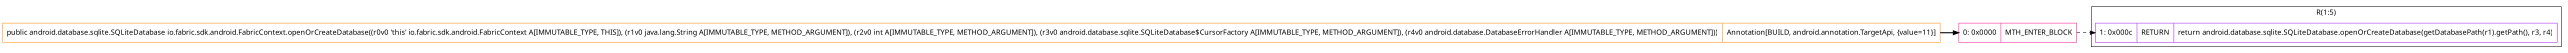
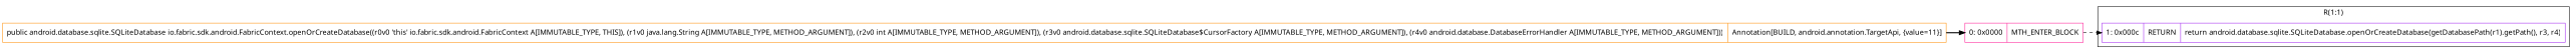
  digraph {
    rankdir=LR
    fontname="Noto Sans"
    node [shape=record fontname="Noto Sans"]
    edge [fontname="Noto Sans"]
    n1 [color=purple label="{1\:\ 0x000c|RETURN\l|return android.database.sqlite.SQLiteDatabase.openOrCreateDatabase(getDatabasePath(r1).getPath(), r3, r4)\l}"]
    n2 [color=deeppink label="{0\:\ 0x0000|MTH_ENTER_BLOCK\l}"]
    n3 [label="{public android.database.sqlite.SQLiteDatabase io.fabric.sdk.android.FabricContext.openOrCreateDatabase((r0v0 'this' io.fabric.sdk.android.FabricContext A[IMMUTABLE_TYPE, THIS]), (r1v0 java.lang.String A[IMMUTABLE_TYPE, METHOD_ARGUMENT]), (r2v0 int A[IMMUTABLE_TYPE, METHOD_ARGUMENT]), (r3v0 android.database.sqlite.SQLiteDatabase$CursorFactory A[IMMUTABLE_TYPE, METHOD_ARGUMENT]), (r4v0 android.database.DatabaseErrorHandler A[IMMUTABLE_TYPE, METHOD_ARGUMENT]))  | Annotation[BUILD, android.annotation.TargetApi, \{value=11\}]\l}" color=darkorange]
    subgraph cluster_1 {
-     label="R(1:5)"
+     label="R(1:1)"
      n1
    }
    n2 -> n1 [style=dashed]
    n3 -> n2 [style=bold]
  }
